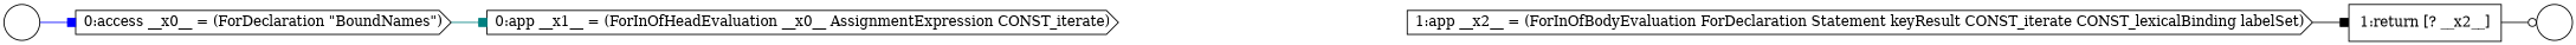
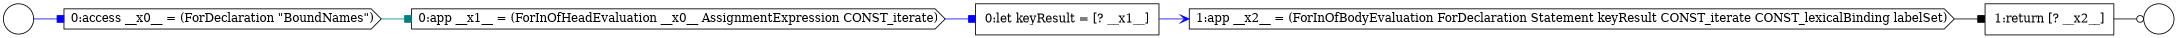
  digraph {
    rankdir=LR
    node [color=black fillcolor=white shape=cds style=filled]
    edge [color=blue arrowhead=box]
+   n1 [label=<<font color="black">     <table border="0" cellborder="1" cellspacing="0" cellpadding="10">       <tr><td align="left">0:let keyResult = [? __x1__]</td></tr>     </table>   </font>> margin=0 shape=none]
    n2 [label=<<font color="black">1:app __x2__ = (ForInOfBodyEvaluation ForDeclaration Statement keyResult CONST_iterate CONST_lexicalBinding labelSet)</font>>]
    n3 [label=<<font color="black">0:access __x0__ = (ForDeclaration &quot;BoundNames&quot;)</font>>]
    n4 [label=<<font color="black">0:app __x1__ = (ForInOfHeadEvaluation __x0__ AssignmentExpression CONST_iterate)</font>>]
    n5 [label=" " shape=circle]
    n6 [label=" " shape=circle]
    n7 [label=<<font color="black">     <table border="0" cellborder="1" cellspacing="0" cellpadding="10">       <tr><td align="left">1:return [? __x2__]</td></tr>     </table>   </font>> margin=0 shape=none]
+   n1 -> n2 [arrowhead=vee]
    n2 -> n7 [color=black]
    n3 -> n4 [color=teal]
+   n4 -> n1
    n6 -> n3
    n7 -> n5 [color=black arrowhead=odot]
  }
